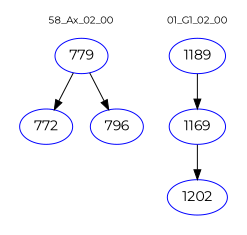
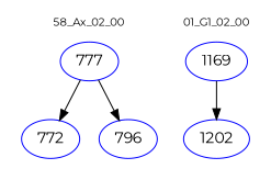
  digraph {
    fontname=Montserrat
    node [color=blue fontname=Montserrat]
    edge [color=black fontname=Montserrat]
-   n1 [label=779]
+   n1 [label=777]
    n2 [label=772]
    n3 [label=796]
-   n4 [label=1189]
    n5 [label=1169]
    n6 [label=1202]
    subgraph cluster_1 {
      color=white
      fontsize=10
      label="58_Ax_02_00"
      n1
      n2
      n3
    }
    subgraph cluster_2 {
      color=white
      fontsize=10
      label="01_G1_02_00"
-     n4
      n5
      n6
    }
    n1 -> n2
    n1 -> n3
-   n4 -> n5
    n5 -> n6
  }
